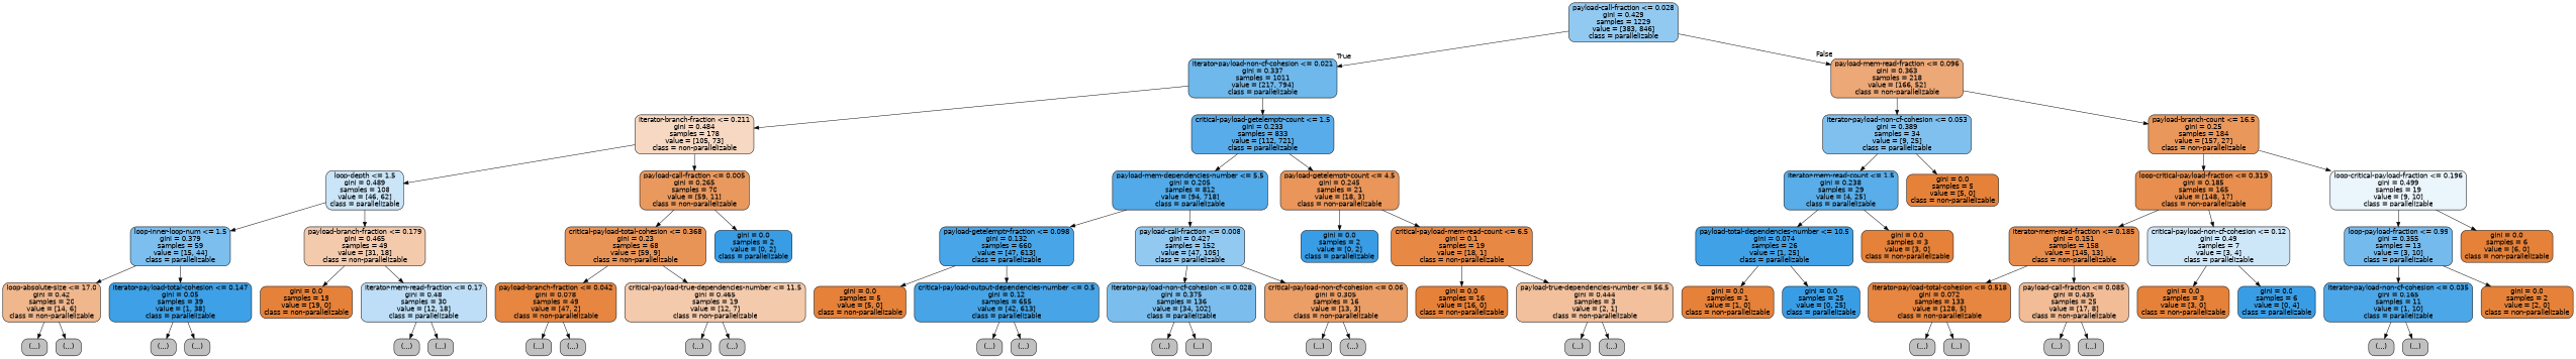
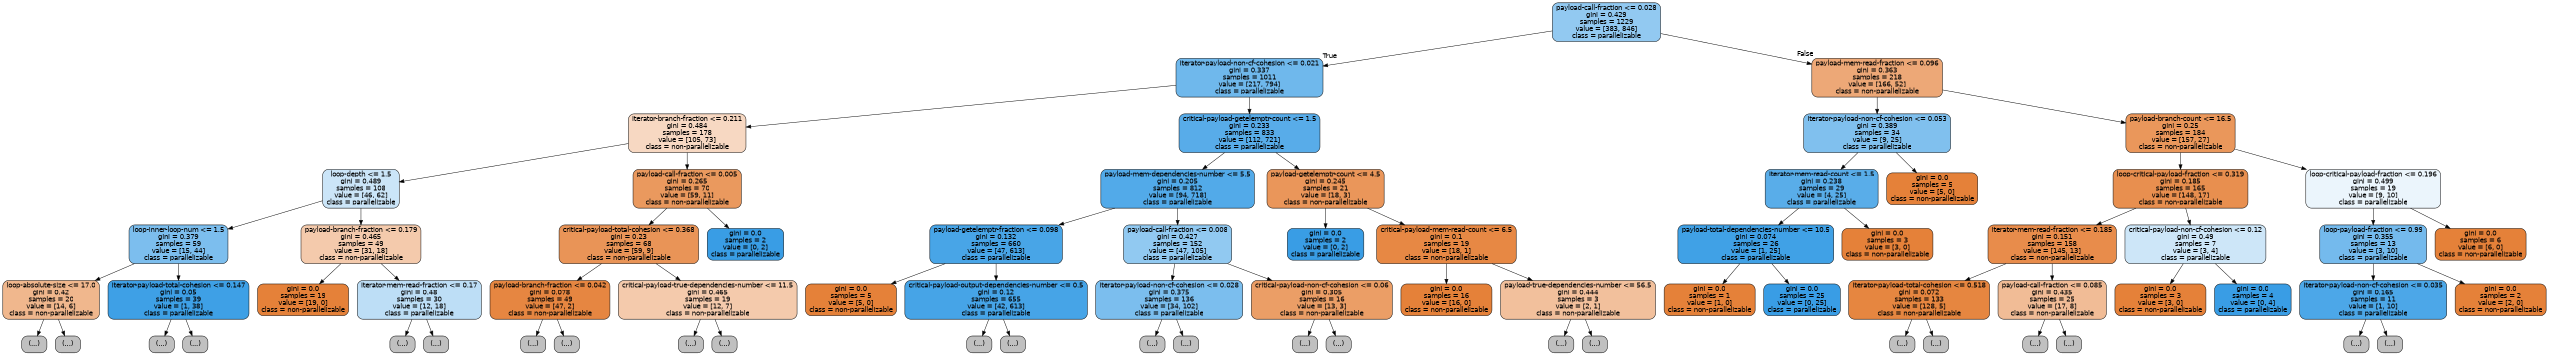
  digraph {
    node [color=black fillcolor="#C0C0C0" fontname=helvetica shape=box style="filled, rounded"]
    edge [fontname=helvetica]
    n1 [fillcolor="#399de58c" label="payload-call-fraction <= 0.028\ngini = 0.429\nsamples = 1229\nvalue = [383, 846]\nclass = parallelizable"]
    n2 [fillcolor="#399de5b9" label="iterator-payload-non-cf-cohesion <= 0.021\ngini = 0.337\nsamples = 1011\nvalue = [217, 794]\nclass = parallelizable"]
    n3 [fillcolor="#e58139af" label="payload-mem-read-fraction <= 0.096\ngini = 0.363\nsamples = 218\nvalue = [166, 52]\nclass = non-parallelizable"]
    n4 [fillcolor="#e581394e" label="iterator-branch-fraction <= 0.211\ngini = 0.484\nsamples = 178\nvalue = [105, 73]\nclass = non-parallelizable"]
    n5 [fillcolor="#399de5d7" label="critical-payload-getelemptr-count <= 1.5\ngini = 0.233\nsamples = 833\nvalue = [112, 721]\nclass = parallelizable"]
    n6 [fillcolor="#399de542" label="loop-depth <= 1.5\ngini = 0.489\nsamples = 108\nvalue = [46, 62]\nclass = parallelizable"]
    n7 [fillcolor="#e58139cf" label="payload-call-fraction <= 0.005\ngini = 0.265\nsamples = 70\nvalue = [59, 11]\nclass = non-parallelizable"]
    n8 [fillcolor="#399de5a8" label="loop-inner-loop-num <= 1.5\ngini = 0.379\nsamples = 59\nvalue = [15, 44]\nclass = parallelizable"]
    n9 [fillcolor="#e581396b" label="payload-branch-fraction <= 0.179\ngini = 0.465\nsamples = 49\nvalue = [31, 18]\nclass = non-parallelizable"]
    n10 [fillcolor="#e5813992" label="loop-absolute-size <= 17.0\ngini = 0.42\nsamples = 20\nvalue = [14, 6]\nclass = non-parallelizable"]
    n11 [fillcolor="#399de5f8" label="iterator-payload-total-cohesion <= 0.147\ngini = 0.05\nsamples = 39\nvalue = [1, 38]\nclass = parallelizable"]
    n12 [label="(...)"]
    n13 [label="(...)"]
    n14 [label="(...)"]
    n15 [label="(...)"]
    n16 [fillcolor="#e58139ff" label="gini = 0.0\nsamples = 19\nvalue = [19, 0]\nclass = non-parallelizable"]
    n17 [fillcolor="#399de555" label="iterator-mem-read-fraction <= 0.17\ngini = 0.48\nsamples = 30\nvalue = [12, 18]\nclass = parallelizable"]
    n18 [label="(...)"]
    n19 [label="(...)"]
    n20 [fillcolor="#e58139d8" label="critical-payload-total-cohesion <= 0.368\ngini = 0.23\nsamples = 68\nvalue = [59, 9]\nclass = non-parallelizable"]
    n21 [fillcolor="#399de5ff" label="gini = 0.0\nsamples = 2\nvalue = [0, 2]\nclass = parallelizable"]
    n22 [fillcolor="#e58139f4" label="payload-branch-fraction <= 0.042\ngini = 0.078\nsamples = 49\nvalue = [47, 2]\nclass = non-parallelizable"]
    n23 [fillcolor="#e581396a" label="critical-payload-true-dependencies-number <= 11.5\ngini = 0.465\nsamples = 19\nvalue = [12, 7]\nclass = non-parallelizable"]
    n24 [label="(...)"]
    n25 [label="(...)"]
    n26 [label="(...)"]
    n27 [label="(...)"]
    n28 [fillcolor="#399de5de" label="payload-mem-dependencies-number <= 5.5\ngini = 0.205\nsamples = 812\nvalue = [94, 718]\nclass = parallelizable"]
    n29 [fillcolor="#e58139d4" label="payload-getelemptr-count <= 4.5\ngini = 0.245\nsamples = 21\nvalue = [18, 3]\nclass = non-parallelizable"]
    n30 [fillcolor="#399de5eb" label="payload-getelemptr-fraction <= 0.098\ngini = 0.132\nsamples = 660\nvalue = [47, 613]\nclass = parallelizable"]
    n31 [fillcolor="#399de58d" label="payload-call-fraction <= 0.008\ngini = 0.427\nsamples = 152\nvalue = [47, 105]\nclass = parallelizable"]
    n32 [fillcolor="#e58139ff" label="gini = 0.0\nsamples = 5\nvalue = [5, 0]\nclass = non-parallelizable"]
    n33 [fillcolor="#399de5ee" label="critical-payload-output-dependencies-number <= 0.5\ngini = 0.12\nsamples = 655\nvalue = [42, 613]\nclass = parallelizable"]
    n34 [label="(...)"]
    n35 [label="(...)"]
    n36 [fillcolor="#399de5aa" label="iterator-payload-non-cf-cohesion <= 0.028\ngini = 0.375\nsamples = 136\nvalue = [34, 102]\nclass = parallelizable"]
    n37 [fillcolor="#e58139c4" label="critical-payload-non-cf-cohesion <= 0.06\ngini = 0.305\nsamples = 16\nvalue = [13, 3]\nclass = non-parallelizable"]
    n38 [label="(...)"]
    n39 [label="(...)"]
    n40 [label="(...)"]
    n41 [label="(...)"]
    n42 [fillcolor="#399de5ff" label="gini = 0.0\nsamples = 2\nvalue = [0, 2]\nclass = parallelizable"]
    n43 [fillcolor="#e58139f1" label="critical-payload-mem-read-count <= 6.5\ngini = 0.1\nsamples = 19\nvalue = [18, 1]\nclass = non-parallelizable"]
    n44 [fillcolor="#e58139ff" label="gini = 0.0\nsamples = 16\nvalue = [16, 0]\nclass = non-parallelizable"]
    n45 [fillcolor="#e581397f" label="payload-true-dependencies-number <= 56.5\ngini = 0.444\nsamples = 3\nvalue = [2, 1]\nclass = non-parallelizable"]
    n46 [label="(...)"]
    n47 [label="(...)"]
    n48 [fillcolor="#399de5a3" label="iterator-payload-non-cf-cohesion <= 0.053\ngini = 0.389\nsamples = 34\nvalue = [9, 25]\nclass = parallelizable"]
    n49 [fillcolor="#e58139d3" label="payload-branch-count <= 16.5\ngini = 0.25\nsamples = 184\nvalue = [157, 27]\nclass = non-parallelizable"]
    n50 [fillcolor="#399de5d6" label="iterator-mem-read-count <= 1.5\ngini = 0.238\nsamples = 29\nvalue = [4, 25]\nclass = parallelizable"]
    n51 [fillcolor="#e58139ff" label="gini = 0.0\nsamples = 5\nvalue = [5, 0]\nclass = non-parallelizable"]
    n52 [fillcolor="#399de5f5" label="payload-total-dependencies-number <= 10.5\ngini = 0.074\nsamples = 26\nvalue = [1, 25]\nclass = parallelizable"]
    n53 [fillcolor="#e58139ff" label="gini = 0.0\nsamples = 3\nvalue = [3, 0]\nclass = non-parallelizable"]
    n54 [fillcolor="#e58139ff" label="gini = 0.0\nsamples = 1\nvalue = [1, 0]\nclass = non-parallelizable"]
    n55 [fillcolor="#399de5ff" label="gini = 0.0\nsamples = 25\nvalue = [0, 25]\nclass = parallelizable"]
    n56 [fillcolor="#e58139e2" label="loop-critical-payload-fraction <= 0.319\ngini = 0.185\nsamples = 165\nvalue = [148, 17]\nclass = non-parallelizable"]
    n57 [fillcolor="#399de519" label="loop-critical-payload-fraction <= 0.196\ngini = 0.499\nsamples = 19\nvalue = [9, 10]\nclass = parallelizable"]
    n58 [fillcolor="#e58139e8" label="iterator-mem-read-fraction <= 0.185\ngini = 0.151\nsamples = 158\nvalue = [145, 13]\nclass = non-parallelizable"]
    n59 [fillcolor="#399de540" label="critical-payload-non-cf-cohesion <= 0.12\ngini = 0.49\nsamples = 7\nvalue = [3, 4]\nclass = parallelizable"]
    n60 [fillcolor="#e58139f5" label="iterator-payload-total-cohesion <= 0.518\ngini = 0.072\nsamples = 133\nvalue = [128, 5]\nclass = non-parallelizable"]
    n61 [fillcolor="#e5813987" label="payload-call-fraction <= 0.085\ngini = 0.435\nsamples = 25\nvalue = [17, 8]\nclass = non-parallelizable"]
    n62 [label="(...)"]
    n63 [label="(...)"]
    n64 [label="(...)"]
    n65 [label="(...)"]
    n66 [fillcolor="#e58139ff" label="gini = 0.0\nsamples = 3\nvalue = [3, 0]\nclass = non-parallelizable"]
-   n67 [fillcolor="#399de5ff" label="gini = 0.0\nsamples = 6\nvalue = [0, 4]\nclass = parallelizable"]
+   n67 [fillcolor="#399de5ff" label="gini = 0.0\nsamples = 4\nvalue = [0, 4]\nclass = parallelizable"]
    n68 [fillcolor="#399de5b3" label="loop-payload-fraction <= 0.99\ngini = 0.355\nsamples = 13\nvalue = [3, 10]\nclass = parallelizable"]
    n69 [fillcolor="#e58139ff" label="gini = 0.0\nsamples = 6\nvalue = [6, 0]\nclass = non-parallelizable"]
    n70 [fillcolor="#399de5e6" label="iterator-payload-non-cf-cohesion <= 0.035\ngini = 0.165\nsamples = 11\nvalue = [1, 10]\nclass = parallelizable"]
    n71 [fillcolor="#e58139ff" label="gini = 0.0\nsamples = 2\nvalue = [2, 0]\nclass = non-parallelizable"]
    n72 [label="(...)"]
    n73 [label="(...)"]
    n1 -> n2 [headlabel=True labelangle=45 labeldistance=2.5]
    n1 -> n3 [headlabel=False labelangle=-45 labeldistance=2.5]
    n2 -> n4
    n2 -> n5
    n3 -> n48
    n3 -> n49
    n4 -> n6
    n4 -> n7
    n5 -> n28
    n5 -> n29
    n6 -> n8
    n6 -> n9
    n7 -> n20
    n7 -> n21
    n8 -> n10
    n8 -> n11
    n9 -> n16
    n9 -> n17
    n10 -> n12
    n10 -> n13
    n11 -> n14
    n11 -> n15
    n17 -> n18
    n17 -> n19
    n20 -> n22
    n20 -> n23
    n22 -> n24
    n22 -> n25
    n23 -> n26
    n23 -> n27
    n28 -> n30
    n28 -> n31
    n29 -> n42
    n29 -> n43
    n30 -> n32
    n30 -> n33
    n31 -> n36
    n31 -> n37
    n33 -> n34
    n33 -> n35
    n36 -> n38
    n36 -> n39
    n37 -> n40
    n37 -> n41
    n43 -> n44
    n43 -> n45
    n45 -> n46
    n45 -> n47
    n48 -> n50
    n48 -> n51
    n49 -> n56
    n49 -> n57
    n50 -> n52
    n50 -> n53
    n52 -> n54
    n52 -> n55
    n56 -> n58
    n56 -> n59
    n57 -> n68
    n57 -> n69
    n58 -> n60
    n58 -> n61
    n59 -> n66
    n59 -> n67
    n60 -> n62
    n60 -> n63
    n61 -> n64
    n61 -> n65
    n68 -> n70
    n68 -> n71
    n70 -> n72
    n70 -> n73
  }
